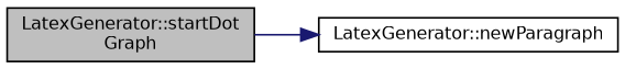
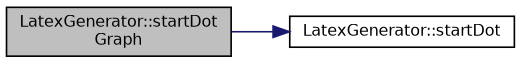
  digraph {
    rankdir=LR
    fontname="DejaVu Sans"
    node [color=black fontname="DejaVu Sans" fontsize=10 shape=record style=filled]
    n1 [fillcolor=grey75 fontcolor=black height=0.2 label="LatexGenerator::startDot\lGraph" width=0.4]
-   n2 [fillcolor=white height=0.2 label="LatexGenerator::newParagraph" width=0.4]
+   n2 [fillcolor=white height=0.2 label="LatexGenerator::startDot" width=0.4]
    n1 -> n2 [color=midnightblue fontname="DejaVu Sans" fontsize=10 labelfontname=Helvetica labelfontsize=10 style=solid]
  }
